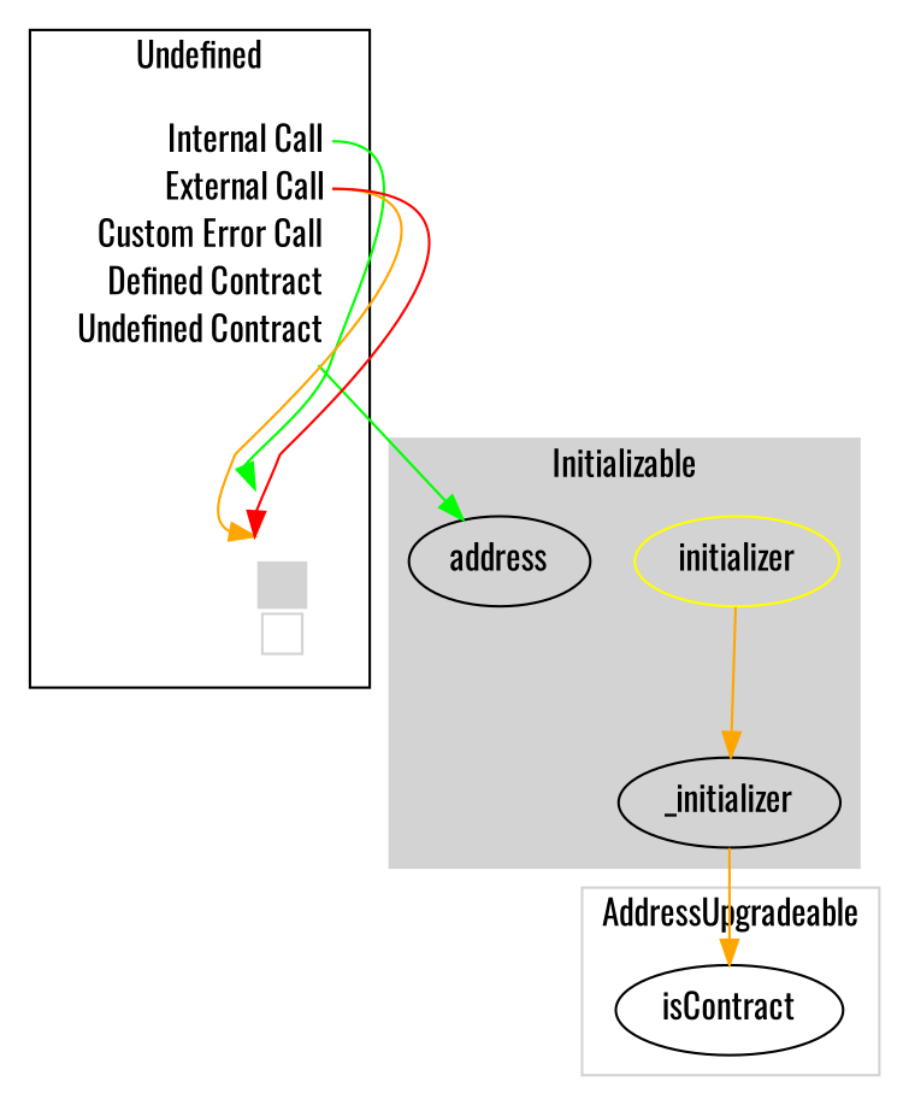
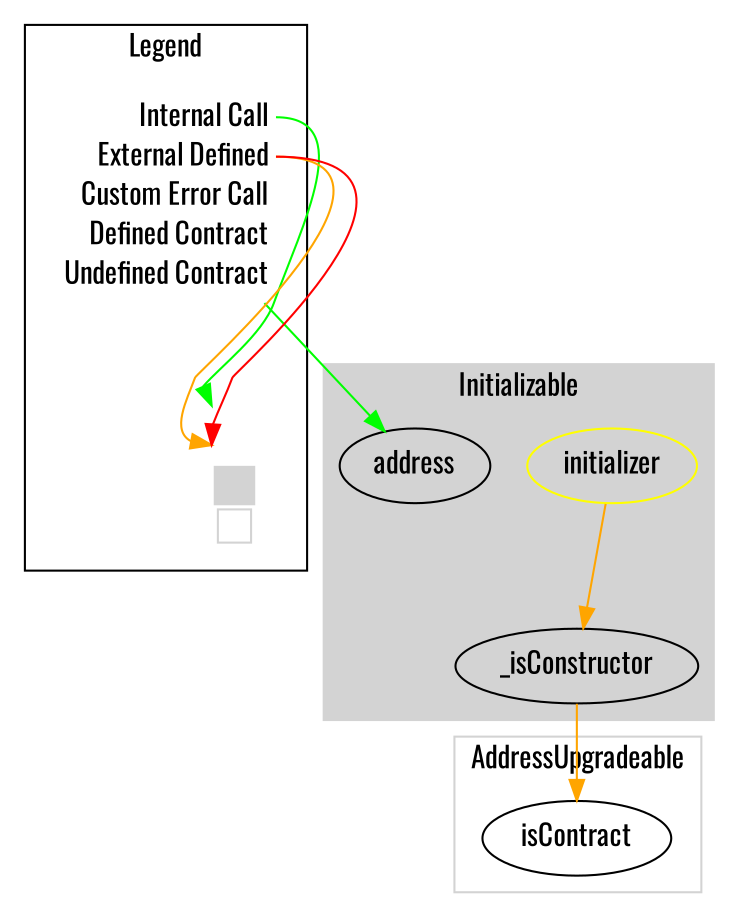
  digraph {
    compound=true
    fontname=Oswald
    rankdir=TB
    node [fontname=Oswald]
    edge [color=orange fontname=Oswald]
    n1 [color=yellow label=initializer]
-   n2 [label=_initializer]
+   n2 [label=_isConstructor]
    n3 [label=address]
    n4 [label=isContract]
-   n5 [label=<<table border="0" cellpadding="2" cellspacing="0" cellborder="0">   <tr><td align="right" port="i1">Internal Call</td></tr>   <tr><td align="right" port="i2">External Call</td></tr>   <tr><td align="right" port="i2">Custom Error Call</td></tr>   <tr><td align="right" port="i3">Defined Contract</td></tr>   <tr><td align="right" port="i4">Undefined Contract</td></tr>   </table>> shape=plaintext]
+   n5 [label=<<table border="0" cellpadding="2" cellspacing="0" cellborder="0">   <tr><td align="right" port="i1">Internal Call</td></tr>   <tr><td align="right" port="i2">External Defined</td></tr>   <tr><td align="right" port="i2">Custom Error Call</td></tr>   <tr><td align="right" port="i3">Defined Contract</td></tr>   <tr><td align="right" port="i4">Undefined Contract</td></tr>   </table>> shape=plaintext]
    n6 [label=<<table border="0" cellpadding="2" cellspacing="0" cellborder="0">   <tr><td port="i1">&nbsp;&nbsp;&nbsp;</td></tr>   <tr><td port="i2">&nbsp;&nbsp;&nbsp;</td></tr>   <tr><td port="i3" bgcolor="lightgray">&nbsp;&nbsp;&nbsp;</td></tr>   <tr><td port="i4">     <table border="1" cellborder="0" cellspacing="0" cellpadding="7" color="lightgray">       <tr>        <td></td>       </tr>      </table>   </td></tr>   </table>> shape=plaintext]
    subgraph cluster_1 {
      bgcolor=lightgray
      color=lightgray
      label=Initializable
      style=filled
      n1
      n2
      n3
    }
    subgraph cluster_2 {
      color=lightgray
      label=AddressUpgradeable
      n4
    }
    subgraph cluster_3 {
-     label=Undefined
+     label=Legend
      n5
      n6
    }
    n1 -> n2
    n2 -> n4
    n5 -> n3 [color=green]
    n5 -> n6 [color=green headport="i1:w" tailport="i1:e"]
    n5 -> n6 [headport="i2:w" tailport="i2:e"]
    n5 -> n6 [color=red headport="i2:w" tailport="i2:e"]
  }
